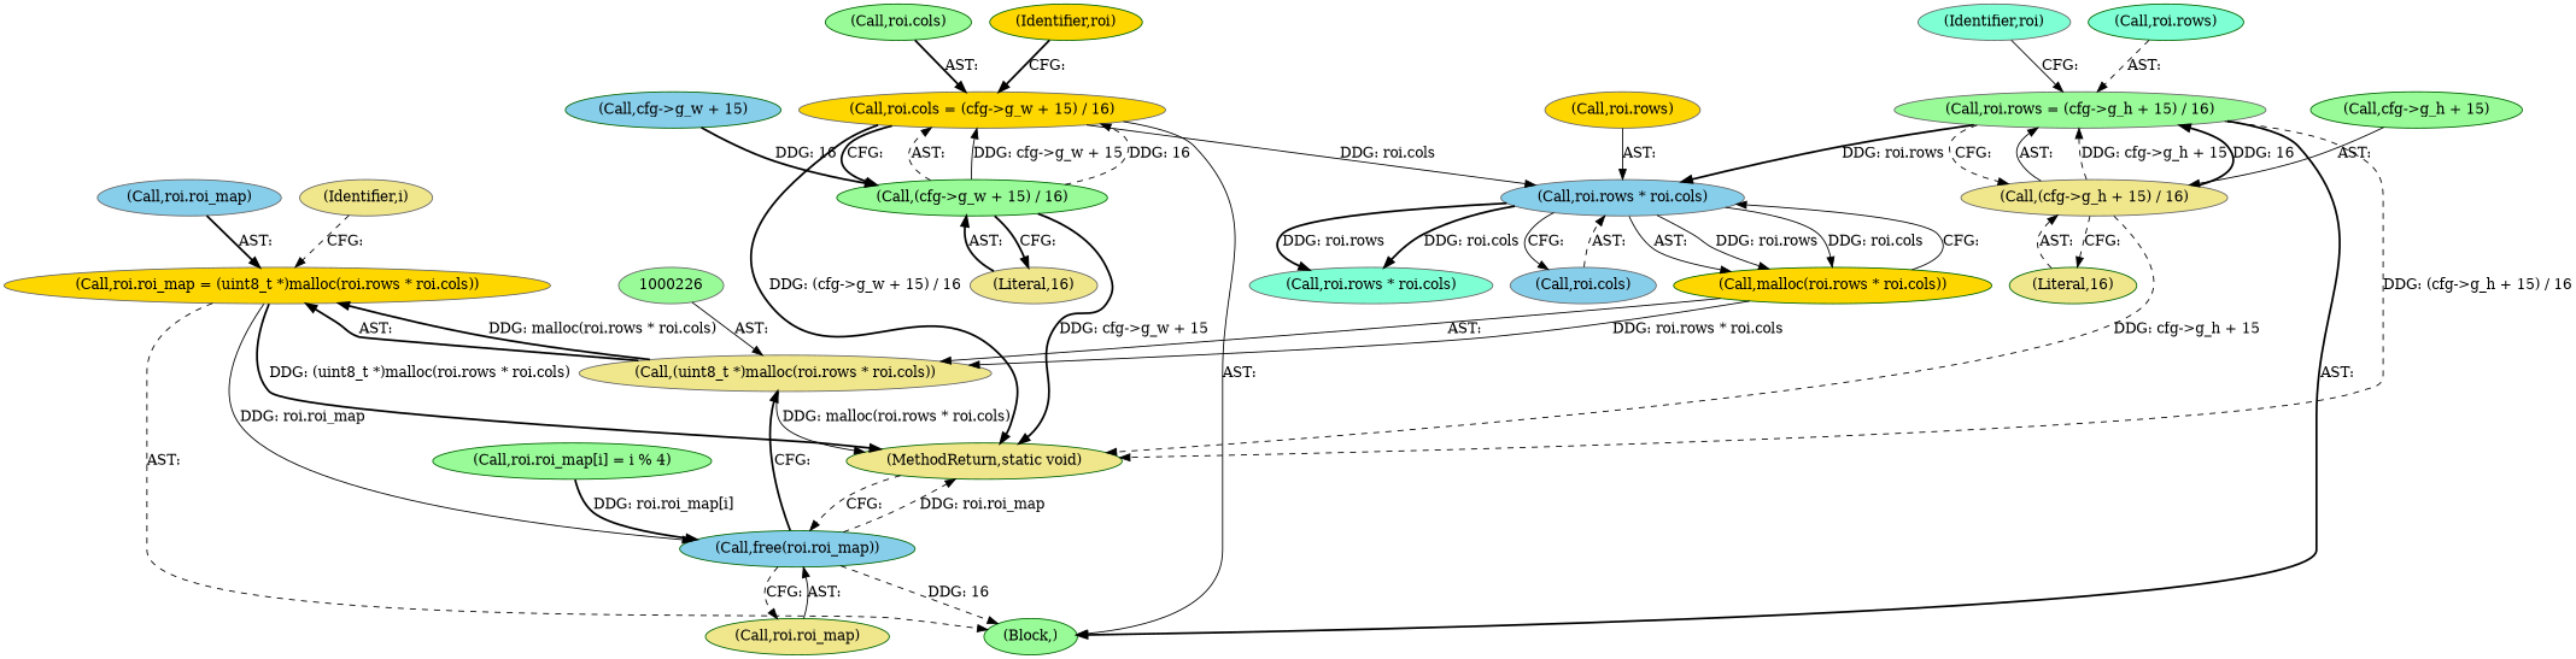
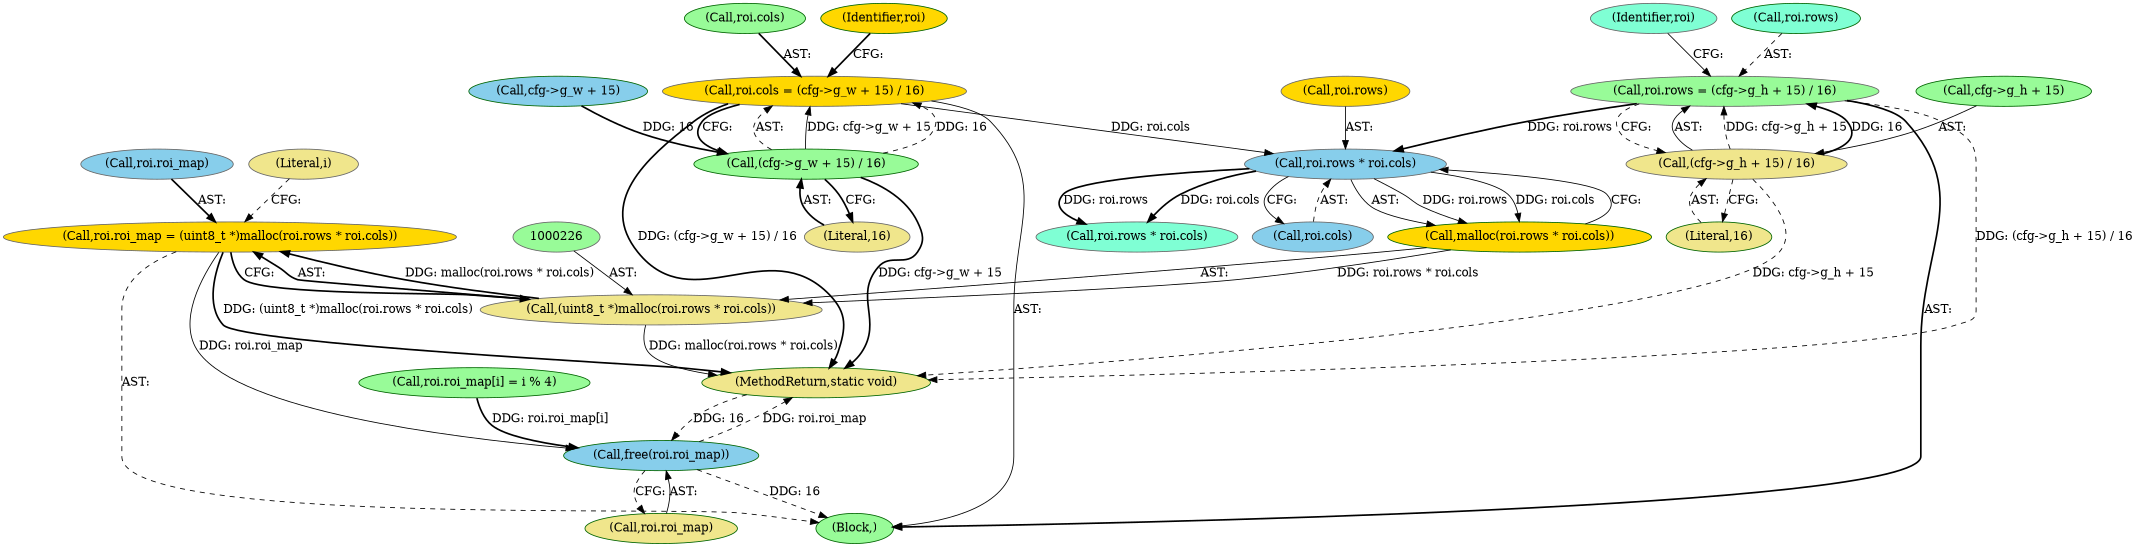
  digraph {
    node [color=gray40 fillcolor=khaki style=filled]
    edge [style=bold]
    n1 [fillcolor=gold label="(Call,roi.roi_map = (uint8_t *)malloc(roi.rows * roi.cols))"]
    n2 [label="(Call,(uint8_t *)malloc(roi.rows * roi.cols))"]
    n3 [color=darkgreen fillcolor=skyblue label="(Call,free(roi.roi_map))"]
    n4 [color=darkgreen label="(MethodReturn,static void)"]
    n5 [color=darkgreen fillcolor=palegreen label="(Block,)"]
    n6 [color=darkgreen label="(Call,roi.roi_map)"]
    n7 [color=darkgreen fillcolor=gold label="(Call,malloc(roi.rows * roi.cols))"]
    n8 [fillcolor=skyblue label="(Call,roi.rows * roi.cols)"]
    n9 [fillcolor=aquamarine label="(Call,roi.rows * roi.cols)"]
    n10 [fillcolor=skyblue label="(Call,roi.cols)"]
    n11 [fillcolor=palegreen label="(Call,roi.rows = (cfg->g_h + 15) / 16)"]
    n12 [label="(Call,(cfg->g_h + 15) / 16)"]
    n13 [color=darkgreen label="(Literal,16)"]
    n14 [fillcolor=gold label="(Call,roi.cols = (cfg->g_w + 15) / 16)"]
    n15 [color=darkgreen fillcolor=palegreen label="(Call,(cfg->g_w + 15) / 16)"]
    n16 [label="(Literal,16)"]
    n17 [color=darkgreen fillcolor=palegreen label="(Call,roi.cols)"]
    n18 [color=darkgreen fillcolor=gold label="(Identifier,roi)"]
    n19 [color=darkgreen fillcolor=skyblue label="(Call,cfg->g_w + 15)"]
    n20 [fillcolor=aquamarine label="(Identifier,roi)"]
    n21 [color=darkgreen fillcolor=palegreen label="(Call,roi.roi_map[i] = i % 4)"]
    n22 [fillcolor=gold label="(Call,roi.rows)"]
    n23 [color=darkgreen fillcolor=palegreen label="(Call,cfg->g_h + 15)"]
-   n24 [label="(Identifier,i)"]
+   n24 [label="(Literal,i)"]
    n25 [color=darkgreen fillcolor=aquamarine label="(Call,roi.rows)"]
    n26 [fillcolor=skyblue label="(Call,roi.roi_map)"]
    1000226 [fillcolor=palegreen]
-   n3 -> n2 [label="CFG: "]
+   n1 -> n2 [label="CFG: "]
    n1 -> n3 [label="DDG: roi.roi_map" style=solid]
    n1 -> n4 [label="DDG: (uint8_t *)malloc(roi.rows * roi.cols)"]
    n1 -> n5 [label="AST: " style=dashed]
    n2 -> n1 [label="AST: "]
    n2 -> n1 [label="DDG: malloc(roi.rows * roi.cols)"]
    n2 -> n4 [label="DDG: malloc(roi.rows * roi.cols)" style=solid]
    n3 -> n4 [label="DDG: roi.roi_map" style=dashed]
    n3 -> n5 [label="DDG: 16" style=dashed]
    n3 -> n6 [label="CFG: " style=dashed]
-   n4 -> n3 [label="CFG: " style=dashed]
+   n4 -> n3 [label="DDG: 16" style=dashed]
    n6 -> n3 [label="AST: " style=solid]
    n7 -> n2 [label="AST: " style=solid]
    n7 -> n2 [label="DDG: roi.rows * roi.cols" style=solid]
    n7 -> n8 [label="CFG: " style=solid]
    n8 -> n7 [label="AST: " style=solid]
    n8 -> n7 [label="DDG: roi.rows" style=solid]
    n8 -> n7 [label="DDG: roi.cols" style=solid]
    n8 -> n9 [label="DDG: roi.rows"]
    n8 -> n9 [label="DDG: roi.cols"]
    n8 -> n10 [label="CFG: " style=solid]
    n10 -> n8 [label="AST: " style=dashed]
    n11 -> n4 [label="DDG: (cfg->g_h + 15) / 16" style=dashed]
    n11 -> n5 [label="AST: "]
    n11 -> n8 [label="DDG: roi.rows"]
    n11 -> n12 [label="CFG: " style=dashed]
    n12 -> n4 [label="DDG: cfg->g_h + 15" style=dashed]
    n12 -> n11 [label="AST: " style=solid]
    n12 -> n11 [label="DDG: cfg->g_h + 15" style=dashed]
    n12 -> n11 [label="DDG: 16"]
    n12 -> n13 [label="CFG: " style=dashed]
    n13 -> n12 [label="AST: " style=dashed]
    n14 -> n4 [label="DDG: (cfg->g_w + 15) / 16"]
    n14 -> n5 [label="AST: " style=solid]
    n14 -> n8 [label="DDG: roi.cols" style=solid]
    n14 -> n15 [label="CFG: "]
    n15 -> n4 [label="DDG: cfg->g_w + 15"]
    n15 -> n14 [label="AST: " style=dashed]
    n15 -> n14 [label="DDG: cfg->g_w + 15" style=solid]
    n15 -> n14 [label="DDG: 16" style=dashed]
    n15 -> n16 [label="CFG: "]
    n16 -> n15 [label="AST: "]
    n17 -> n14 [label="AST: "]
    n18 -> n14 [label="CFG: "]
    n19 -> n15 [label="DDG: 16"]
    n20 -> n11 [label="CFG: " style=solid]
    n21 -> n3 [label="DDG: roi.roi_map[i]"]
    n22 -> n8 [label="AST: " style=solid]
    n23 -> n12 [label="AST: " style=solid]
    n24 -> n1 [label="CFG: " style=dashed]
    n25 -> n11 [label="AST: " style=dashed]
    n26 -> n1 [label="AST: "]
    1000226 -> n2 [label="AST: " style=solid]
  }
